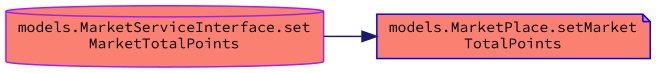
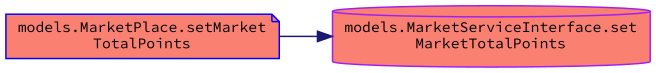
  digraph {
    rankdir=LR
    fontname="Source Code Pro"
    node [fillcolor=salmon fontname="Source Code Pro" fontsize=10 style=filled]
    n1 [color=blue fontcolor=black height=0.2 label="models.MarketPlace.setMarket\lTotalPoints" shape=note width=0.4]
    n2 [color=purple height=0.2 label="models.MarketServiceInterface.set\lMarketTotalPoints" shape=cylinder width=0.4]
-   n2 -> n1 [color=midnightblue fontname="Source Code Pro" fontsize=10 labelfontname=FreeSans labelfontsize=10 style=solid]
+   n1 -> n2 [color=midnightblue fontname="Source Code Pro" fontsize=10 labelfontname=FreeSans labelfontsize=10 style=solid]
  }
